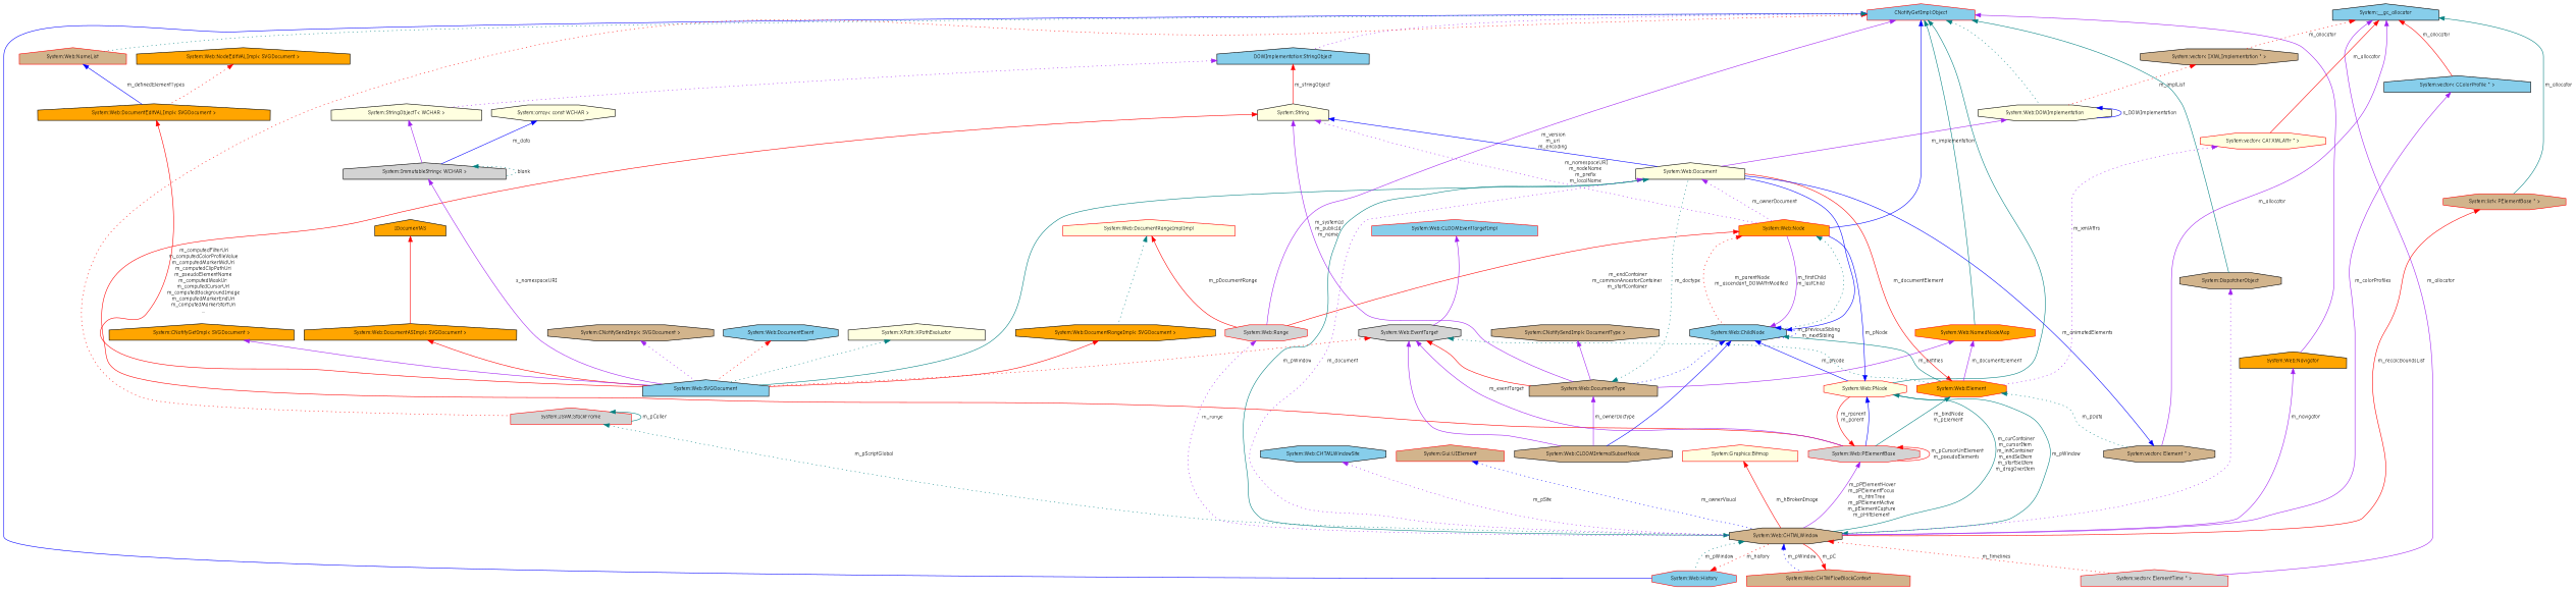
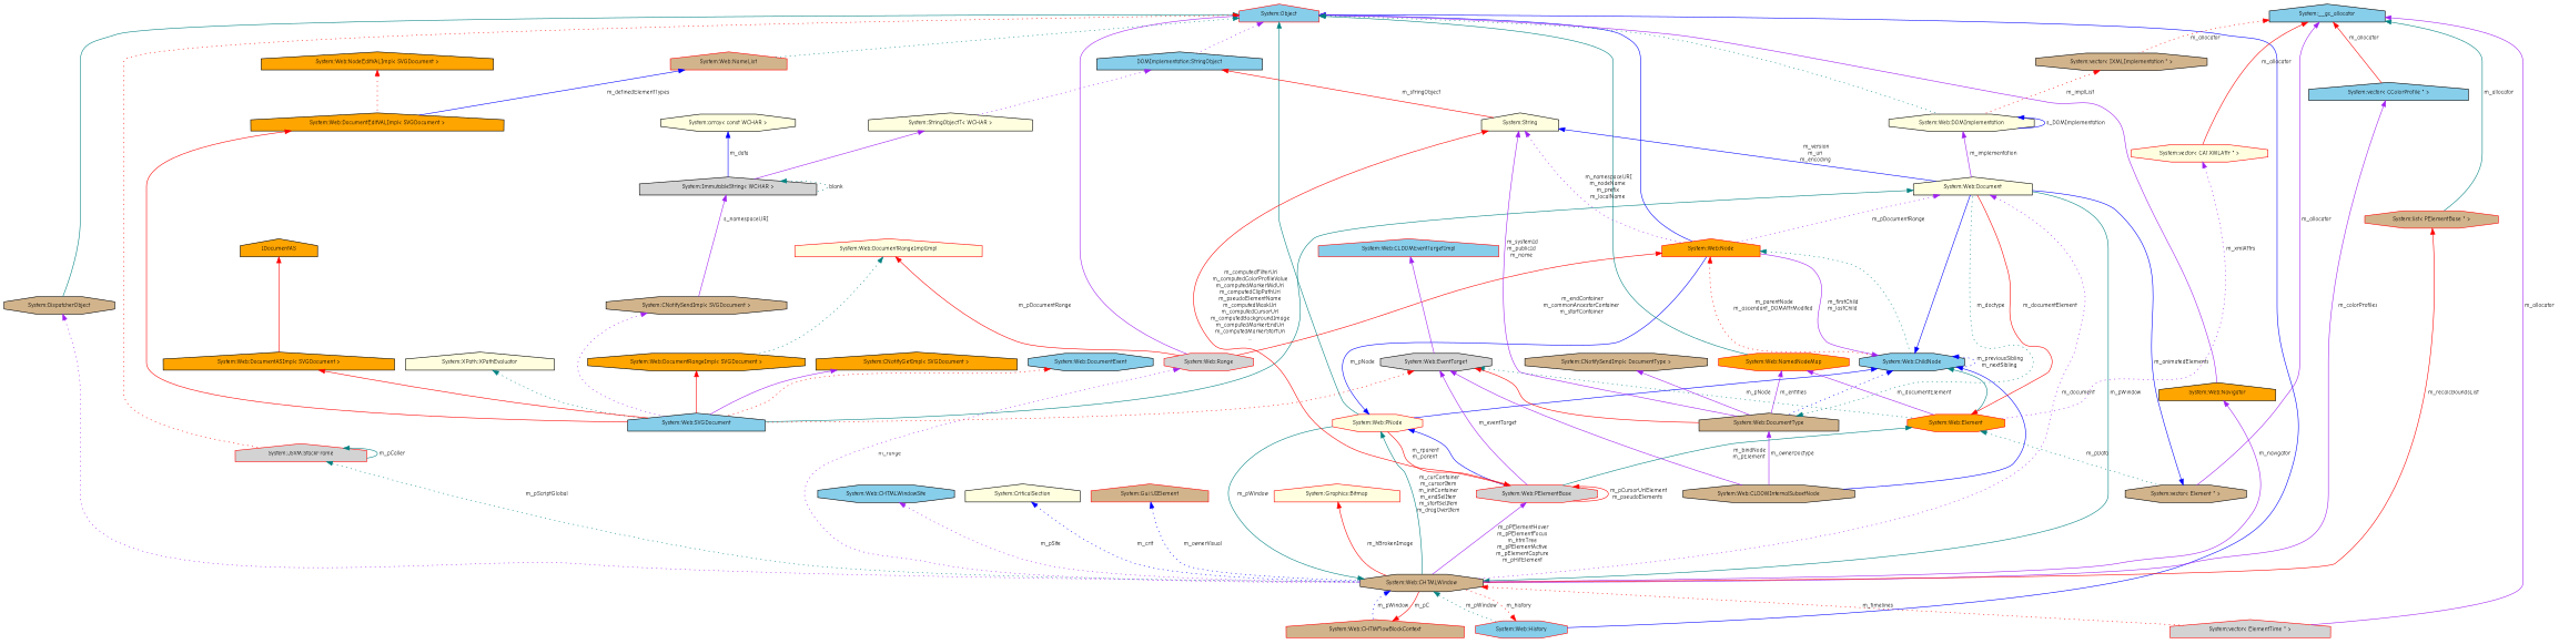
  digraph {
    fontname="Comic Neue"
    node [color=black fillcolor=tan fontname="Comic Neue" fontsize=10 shape=house style=filled]
    edge [color=purple dir=back fontname="Comic Neue" fontsize=10 labelfontname=Helvetica labelfontsize=10 style=solid]
    n1 [fillcolor=skyblue fontcolor=black height=0.2 label="System::Web::SVGDocument" width=0.4]
    n2 [fillcolor=lightyellow height=0.2 label="System::Web::Document" width=0.4]
    n3 [color=red fillcolor=orange height=0.2 label="System::Web::Node" width=0.4]
    n4 [height=0.2 label="System::Web::CHTMLWindow" shape=octagon width=0.4]
    n5 [fillcolor=skyblue height=0.2 label="System::Web::ChildNode" shape=octagon width=0.4]
    n6 [color=red fillcolor=lightgrey height=0.2 label="System::Web::Range" shape=octagon width=0.4]
    n7 [color=red fillcolor=lightyellow height=0.2 label="System::Web::PNode" shape=octagon width=0.4]
    n8 [color=red fillcolor=skyblue height=0.2 label="System::Web::History" shape=octagon width=0.4]
    n9 [color=red height=0.2 label="System::Web::CHTMFlowBlockContext" width=0.4]
    n10 [color=red fillcolor=lightgrey height=0.2 label="System::vector\< ElementTime * \>" width=0.4]
    n11 [color=red fillcolor=orange height=0.2 label="System::Web::Element" shape=octagon width=0.4]
    n12 [height=0.2 label="System::Web::DocumentType" width=0.4]
    n13 [height=0.2 label="System::Web::CLDOMInternalSubsetNode" shape=octagon width=0.4]
    n14 [color=red fillcolor=lightgrey height=0.2 label="System::Web::PElementBase" shape=octagon width=0.4]
    n15 [height=0.2 label="System::vector\< Element * \>" shape=octagon width=0.4]
-   n16 [color=red fillcolor=skyblue height=0.2 label="CNotifyGetImpl::Object" width=0.4]
+   n16 [color=red fillcolor=skyblue height=0.2 label="System::Object" width=0.4]
    n17 [fillcolor=skyblue height=0.2 label="DOMImplementation::StringObject" width=0.4]
    n18 [height=0.2 label="System::DispatcherObject" shape=octagon width=0.4]
    n19 [fillcolor=orange height=0.2 label="System::Web::Navigator" width=0.4]
    n20 [color=red fillcolor=orange height=0.2 label="System::Web::NamedNodeMap" shape=octagon width=0.4]
    n21 [color=red fillcolor=lightgrey height=0.2 label="System::JSVM::StackFrame" width=0.4]
    n22 [fillcolor=lightyellow height=0.2 label="System::Web::DOMImplementation" shape=octagon width=0.4]
    n23 [color=red height=0.2 label="System::Web::NameList" width=0.4]
    n24 [fillcolor=lightyellow height=0.2 label="System::String" width=0.4]
    n25 [fillcolor=lightyellow height=0.2 label="System::StringObjectT\< WCHAR \>" width=0.4]
    n26 [fillcolor=orange height=0.2 label="System::Web::DocumentEditVALImpl\< SVGDocument \>" width=0.4]
    n27 [fillcolor=lightgrey height=0.2 label="System::ImmutableString\< WCHAR \>" width=0.4]
    n28 [fillcolor=skyblue height=0.2 label="System::Web::CHTMLWindowSite" shape=octagon width=0.4]
+   n29 [fillcolor=lightyellow height=0.2 label="System::CriticalSection" width=0.4]
    n30 [color=red height=0.2 label="System::Gui::UIElement" width=0.4]
    n31 [fillcolor=skyblue height=0.2 label="System::__gc_allocator" width=0.4]
    n32 [fillcolor=skyblue height=0.2 label="System::vector\< CColorProfile * \>" width=0.4]
    n33 [color=red fillcolor=lightyellow height=0.2 label="System::vector\< CATXMLAttr * \>" shape=octagon width=0.4]
    n34 [color=red height=0.2 label="System::list\< PElementBase * \>" shape=octagon width=0.4]
    n35 [height=0.2 label="System::vector\< IXMLImplementation * \>" shape=octagon width=0.4]
    n36 [color=red fillcolor=lightyellow height=0.2 label="System::Web::DocumentRangeImplImpl" width=0.4]
    n37 [fillcolor=orange height=0.2 label="System::Web::DocumentRangeImpl\< SVGDocument \>" shape=octagon width=0.4]
    n38 [color=red fillcolor=lightyellow height=0.2 label="System::Graphics::Bitmap" width=0.4]
    n39 [fillcolor=lightgrey height=0.2 label="System::Web::EventTarget" shape=octagon width=0.4]
    n40 [color=red fillcolor=skyblue height=0.2 label="System::Web::CLDOMEventTargetImpl" width=0.4]
    n41 [height=0.2 label="System::CNotifySendImpl\< DocumentType \>" shape=octagon width=0.4]
    n42 [height=0.2 label="System::CNotifySendImpl\< SVGDocument \>" shape=octagon width=0.4]
    n43 [fillcolor=skyblue height=0.2 label="System::Web::DocumentEvent" shape=octagon width=0.4]
    n44 [fillcolor=lightyellow height=0.2 label="System::XPath::XPathEvaluator" width=0.4]
    n45 [fillcolor=orange height=0.2 label="System::Web::DocumentASImpl\< SVGDocument \>" width=0.4]
    n46 [fillcolor=orange height=0.2 label=IDocumentAS width=0.4]
    n47 [fillcolor=orange height=0.2 label="System::Web::NodeEditVALImpl\< SVGDocument \>" width=0.4]
    n48 [fillcolor=orange height=0.2 label="System::CNotifyGetImpl\< SVGDocument \>" width=0.4]
    n49 [fillcolor=lightyellow height=0.2 label="System::array\< const WCHAR \>" shape=octagon width=0.4]
    n2 -> n1 [color=teal]
-   n2 -> n3 [label=" m_ownerDocument" style=dotted]
+   n2 -> n3 [label=" m_pDocumentRange" style=dotted]
    n2 -> n4 [label=" m_document" style=dotted]
    n3 -> n5 [color=teal style=dotted]
    n3 -> n5 [color=red label=" m_parentNode\nm_ascendant_DOMAttrModifed" style=dotted]
    n3 -> n6 [color=red label=" m_endContainer\nm_commonAncestorContainer\nm_startContainer"]
    n4 -> n2 [color=teal label=" m_pWindow"]
    n4 -> n7 [color=teal label=" m_pWindow"]
    n4 -> n8 [color=teal label=" m_pWindow" style=dotted]
    n4 -> n9 [color=blue label=" m_pWindow" style=dotted]
    n4 -> n10 [color=red label=" m_timelines" style=dotted]
    n5 -> n2 [color=blue]
    n5 -> n3 [label=" m_firstChild\nm_lastChild"]
    n5 -> n5 [color=blue label=" m_previousSibling\nm_nextSibling" style=dotted]
    n5 -> n7 [color=blue label=" m_pNode"]
    n5 -> n11 [color=teal]
    n5 -> n12 [color=blue style=dotted]
    n5 -> n13 [color=blue]
    n6 -> n4 [label=" m_range" style=dotted]
    n7 -> n3 [color=blue label=" m_pNode"]
    n7 -> n4 [color=teal label=" m_curContainer\nm_cursorItem\nm_initContainer\nm_endSelItem\nm_startSelItem\nm_dragOverItem"]
    n7 -> n14 [color=blue]
    n8 -> n4 [color=red label=" m_history" style=dotted]
    n9 -> n4 [color=red label=" m_pC"]
    n11 -> n2 [color=red label=" m_documentElement"]
    n11 -> n14 [color=teal label=" m_bindNode\nm_pElement"]
    n11 -> n15 [color=teal label=" m_pData" style=dotted]
    n12 -> n2 [color=teal label=" m_doctype" style=dotted]
    n12 -> n13 [label=" m_ownerDoctype"]
    n14 -> n4 [label=" m_pPElementHover\nm_pPElementFocus\nm_htmTree\nm_pPElementActive\nm_pElementCapture\nm_pHitElement"]
    n14 -> n7 [color=red label=" m_rparent\nm_parent"]
    n14 -> n14 [color=red label=" m_pCursorUriElement\nm_pseudoElements"]
    n15 -> n2 [color=blue label=" m_animatedElements"]
    n16 -> n3 [color=blue]
    n16 -> n6
    n16 -> n7 [color=teal]
    n16 -> n8 [color=blue]
    n16 -> n17 [style=dotted]
    n16 -> n18 [color=teal]
    n16 -> n19
    n16 -> n20 [color=teal]
    n16 -> n21 [color=red style=dotted]
    n16 -> n22 [color=teal style=dotted]
    n16 -> n23 [color=teal style=dotted]
    n17 -> n24 [color=red label=" m_stringObject"]
    n17 -> n25 [style=dotted]
    n18 -> n4 [style=dotted]
    n19 -> n4 [label=" m_navigator"]
    n20 -> n11 [label=" m_documentElement"]
    n20 -> n12 [label=" m_entities"]
    n21 -> n4 [color=teal label=" m_pScriptGlobal" style=dotted]
    n21 -> n21 [color=teal label=" m_pCaller"]
    n22 -> n2 [label=" m_implementation"]
    n22 -> n22 [color=blue label=" s_DOMImplementation"]
    n23 -> n26 [color=blue label=" m_definedElementTypes"]
    n24 -> n2 [color=blue label=" m_version\nm_uri\nm_encoding"]
    n24 -> n3 [label=" m_namespaceURI\nm_nodeName\nm_prefix\nm_localName" style=dotted]
    n24 -> n12 [label=" m_systemId\nm_publicId\nm_name"]
    n24 -> n14 [color=red label=" m_computedFilterUri\nm_computedColorProfileValue\nm_computedMarkerMidUri\nm_computedClipPathUri\nm_pseudoElementName\nm_computedMaskUri\nm_computedCursorUrl\nm_computedBackgroundImage\nm_computedMarkerEndUri\nm_computedMarkerStartUri\n..."]
    n25 -> n27
    n26 -> n1 [color=red]
-   n27 -> n1 [label=" s_namespaceURI"]
+   n27 -> n42 [label=" s_namespaceURI"]
    n27 -> n27 [color=teal label=" blank" style=dotted]
    n28 -> n4 [label=" m_pSite" style=dotted]
+   n29 -> n4 [color=blue label=" m_crit" style=dotted]
    n30 -> n4 [color=blue label=" m_ownerVisual" style=dotted]
    n31 -> n10 [label=" m_allocator"]
    n31 -> n15 [label=" m_allocator"]
    n31 -> n32 [color=red label=" m_allocator"]
    n31 -> n33 [color=red label=" m_allocator"]
    n31 -> n34 [color=teal label=" m_allocator"]
    n31 -> n35 [color=red label=" m_allocator" style=dotted]
    n32 -> n4 [label=" m_colorProfiles"]
    n33 -> n11 [label=" m_xmlAttrs" style=dotted]
    n34 -> n4 [color=red label=" m_recalcBoundsList"]
    n35 -> n22 [color=red label=" m_implList" style=dotted]
    n36 -> n6 [color=red label=" m_pDocumentRange"]
    n36 -> n37 [color=teal style=dotted]
    n37 -> n1 [color=red]
    n38 -> n4 [color=red label=" m_hBrokenImage"]
    n39 -> n1 [color=red style=dotted]
    n39 -> n11 [color=teal style=dotted]
    n39 -> n12 [color=red]
    n39 -> n13
    n39 -> n14 [label=" m_eventTarget"]
    n40 -> n39
    n41 -> n12
    n42 -> n1 [style=dotted]
    n43 -> n1 [color=red style=dotted]
    n44 -> n1 [color=teal style=dotted]
    n45 -> n1 [color=red]
    n46 -> n45 [color=red]
    n47 -> n26 [color=red style=dotted]
    n48 -> n1
    n49 -> n27 [color=blue label=" m_data"]
  }
